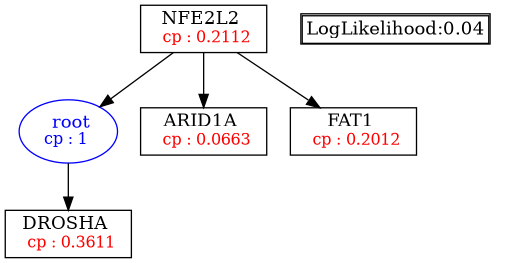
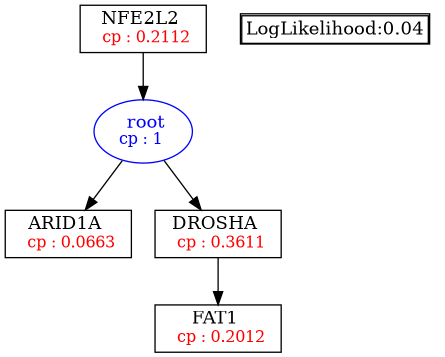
  digraph {
    fontsize=10
    node [shape=box]
    n1 [color=Blue label=<<font color='Blue'> root</font><br/><font color='Blue' POINT-SIZE='12'>cp : 1 </font>> shape=oval]
    n2 [label=<ARID1A <br/> <font color='Red' POINT-SIZE='12'> cp : 0.0663 </font>>]
    n3 [label=<DROSHA <br/> <font color='Red' POINT-SIZE='12'> cp : 0.3611 </font>>]
    n4 [label=<NFE2L2 <br/> <font color='Red' POINT-SIZE='12'> cp : 0.2112 </font>>]
    n5 [label=<FAT1 <br/> <font color='Red' POINT-SIZE='12'> cp : 0.2012 </font>>]
    n6 [label=<<TABLE BORDER="1" CELLBORDER="1" CELLSPACING="0" >     <TR><TD ALIGN="LEFT">LogLikelihood:0.04</TD></TR>     </TABLE>> shape=plaintext]
-   n4 -> n2
+   n1 -> n2
    n1 -> n3
    n4 -> n1
-   n4 -> n5
+   n3 -> n5
  }
